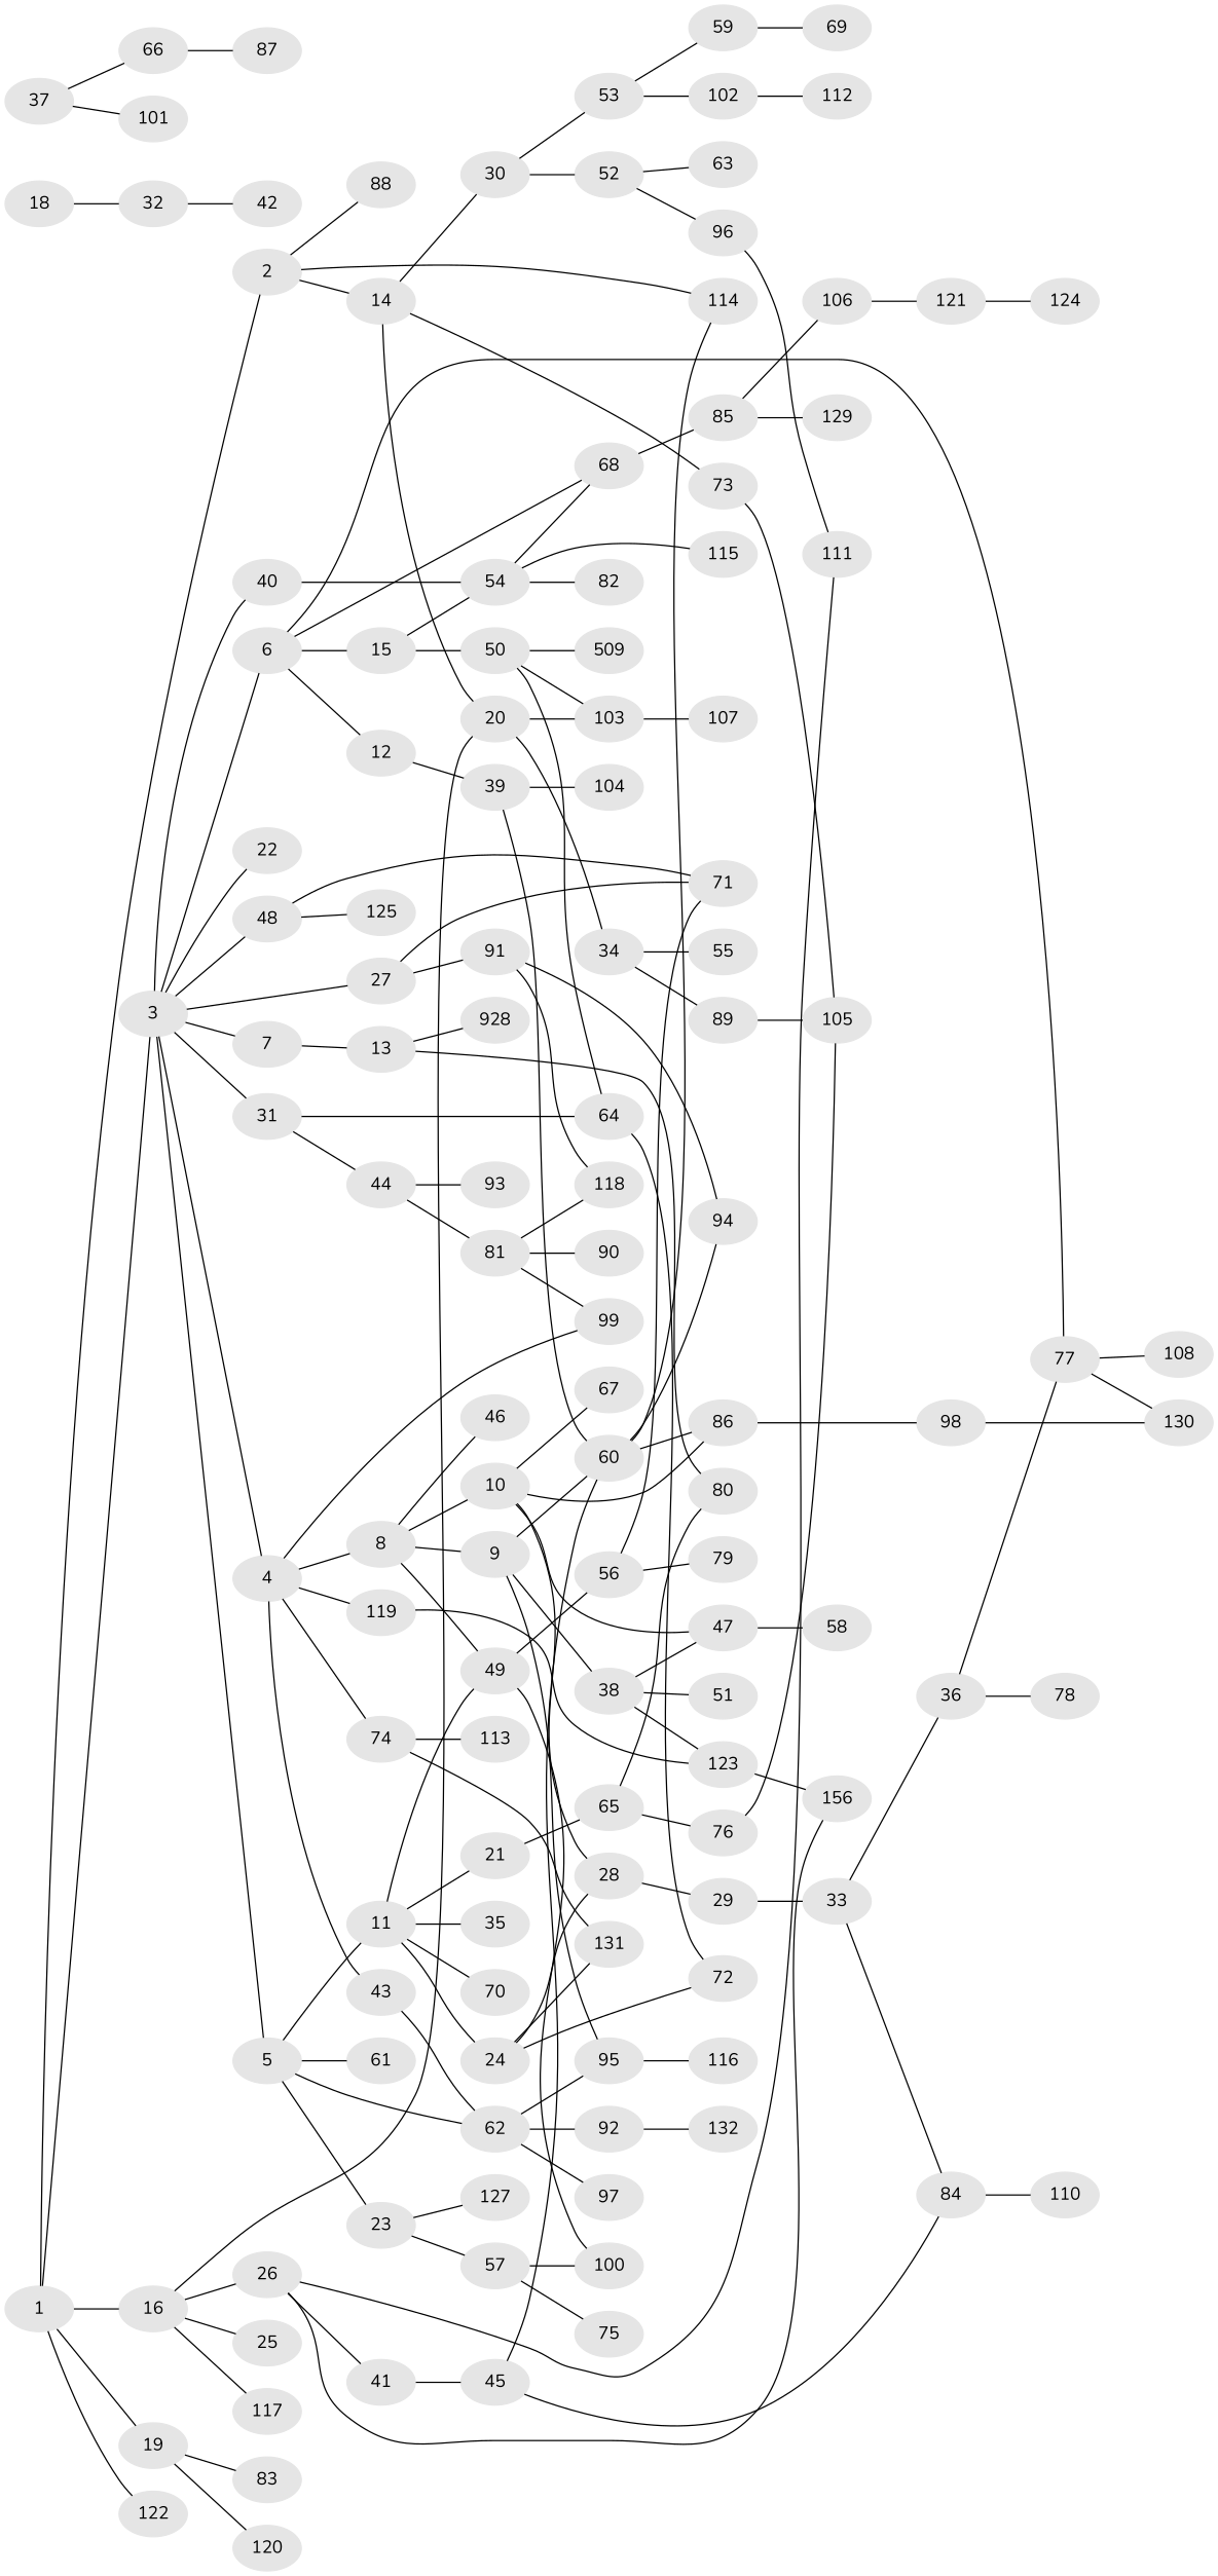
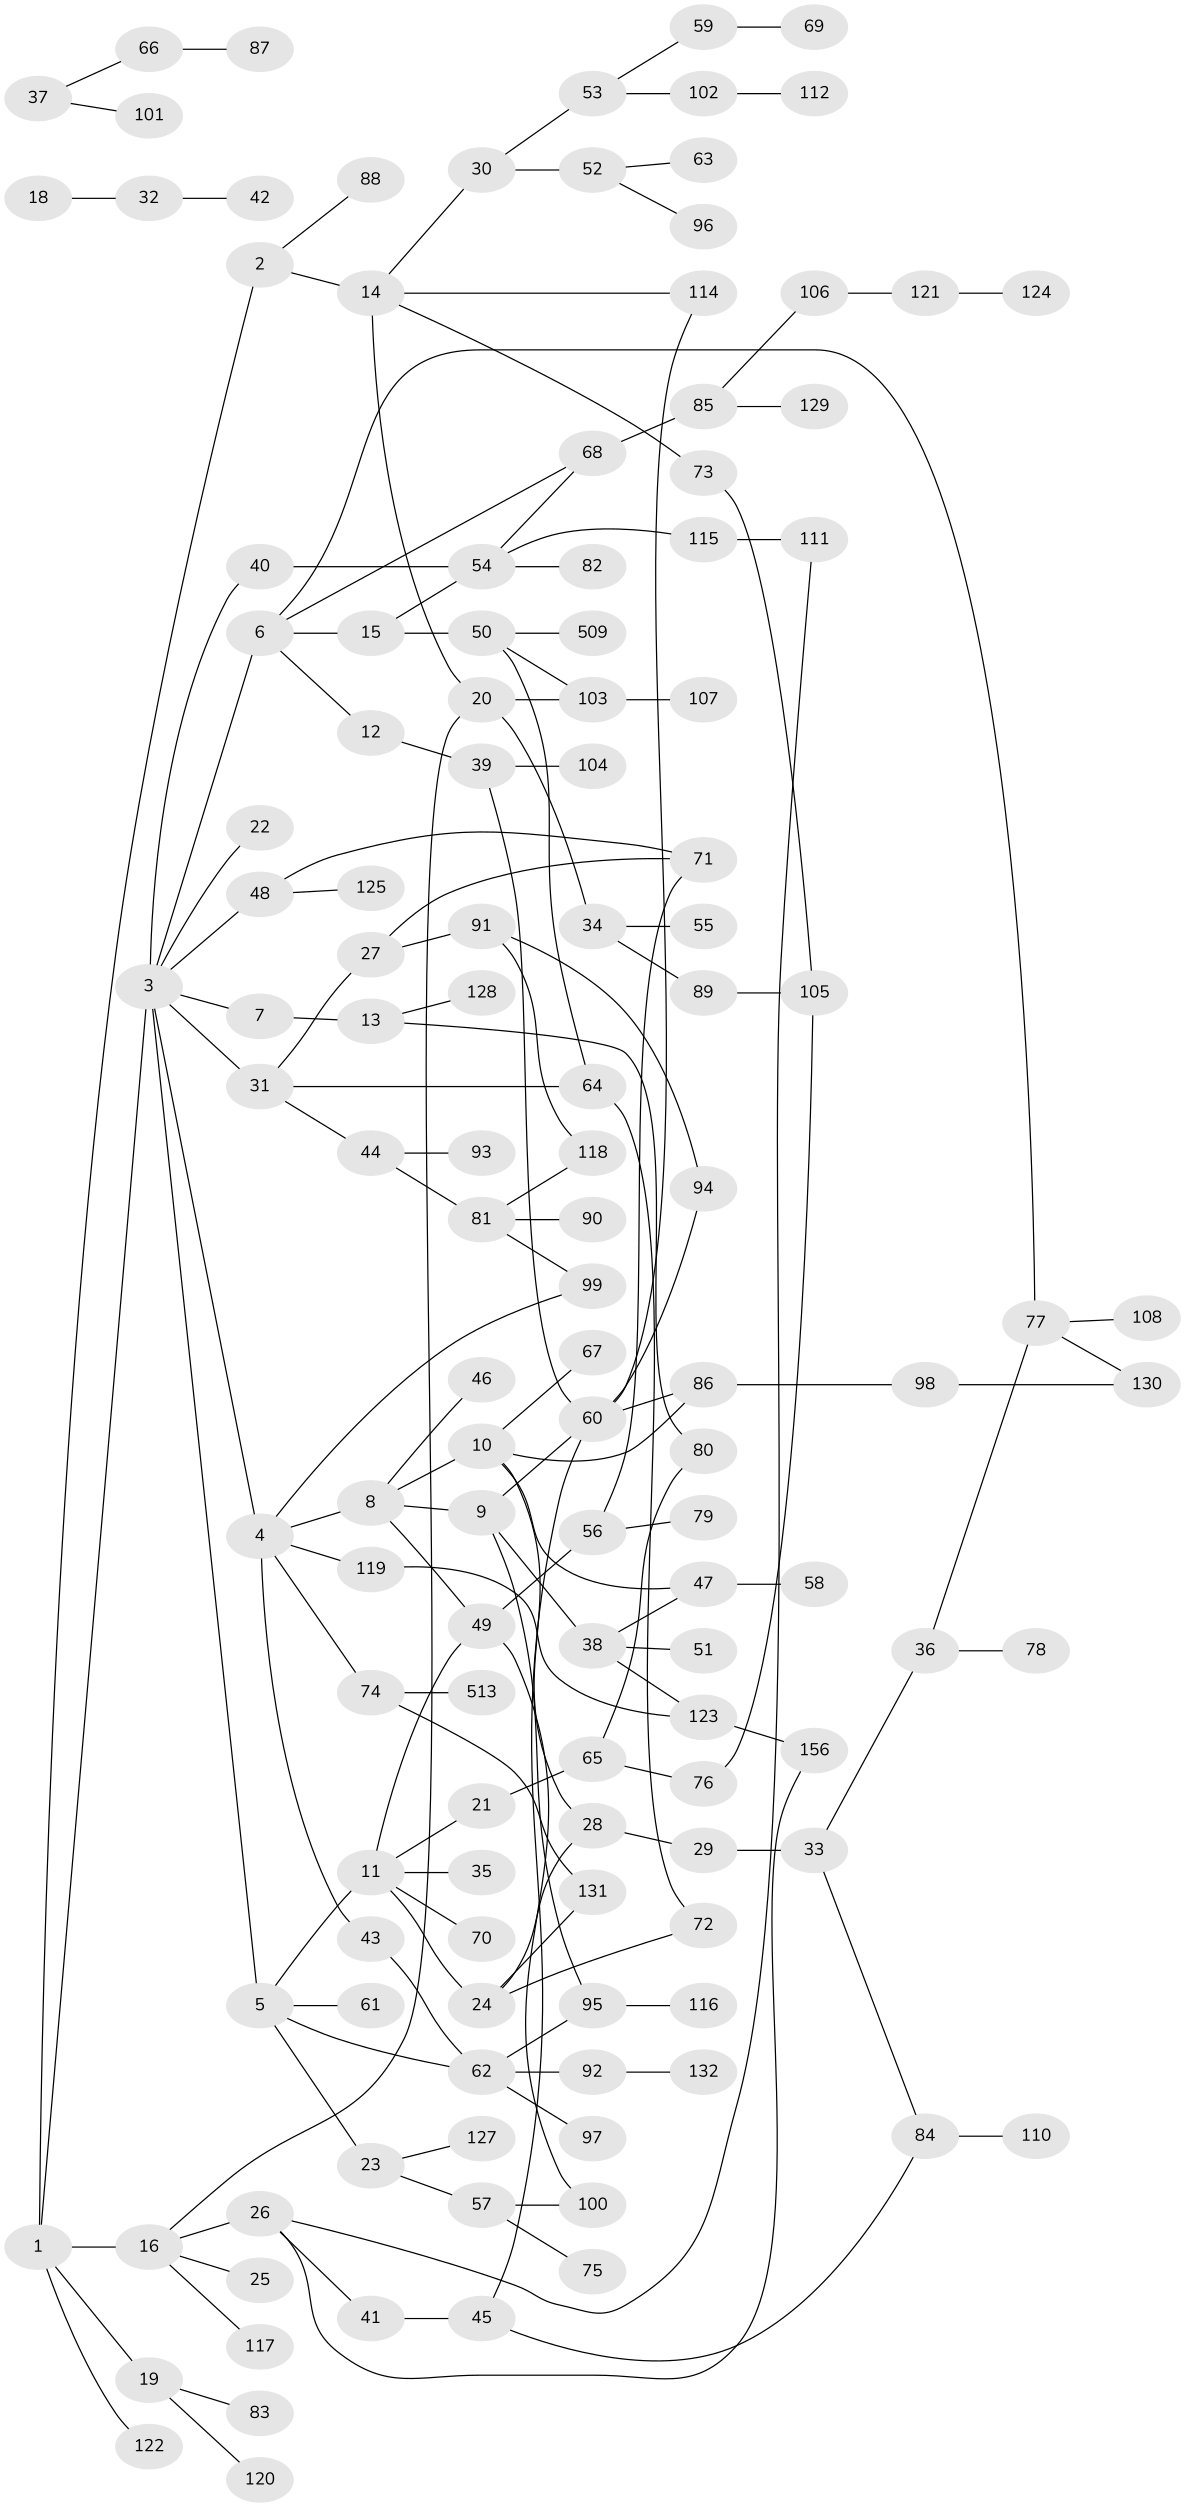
  graph {
    fontname=Nunito
    rankdir=LR
    node [color=gray90 fontname=Nunito style=filled]
    edge [fontname=Nunito]
    1
    2
    3
    16
    19
    122
    14
    88
    114
    4
    5
    6
    7
    22
    27
    31
    40
    48
    20
    25
    26
    117
    83
    120
    30
    73
    8
    43
    74
    99
    119
    11
    23
    61
    62
    12
    15
    68
    77
    13
    71
    91
    44
    64
    54
    125
    9
    10
    46
    49
    131
-   113
+   113 [label=513]
    123
    21
    24
    35
    70
    57
    127
    95
    92
    97
    39
    50
    85
    108
    130
    80
-   128 [label=928]
+   128
    38
    60
    28
    47
    67
    86
    56
    100
    51
    94
    116
    29
    58
    98
    65
    72
    104
    34
    103
    52
    53
    105
    n92 [label=509]
    82
    115
    41
    111
    n97 [label=156]
    18
    32
    37
    66
    101
    42
    55
    89
    107
    76
    75
    45
    118
    33
    36
    84
    63
    96
    59
    102
    106
    121
    81
    93
    78
    110
    87
    90
    79
    69
    112
    132
    129
    124
    1 -- 2
    1 -- 3
    1 -- 16
    1 -- 19
    1 -- 122
    2 -- 14
    2 -- 88
-   2 -- 114
+   14 -- 114
    3 -- 4
    3 -- 5
    3 -- 6
    3 -- 7
    3 -- 22
-   3 -- 27
+   31 -- 27
    3 -- 31
    3 -- 40
    3 -- 48
    16 -- 20
    16 -- 25
    16 -- 26
    16 -- 117
    19 -- 83
    19 -- 120
    14 -- 20
    14 -- 30
    14 -- 73
    4 -- 8
    4 -- 43
    4 -- 74
    4 -- 99
    4 -- 119
    5 -- 11
    5 -- 23
    5 -- 61
    5 -- 62
    6 -- 12
    6 -- 15
    6 -- 68
    6 -- 77
    7 -- 13
    27 -- 71
    27 -- 91
    31 -- 44
    31 -- 64
    40 -- 54
    48 -- 71
    48 -- 125
    20 -- 34
    20 -- 103
    26 -- 41
    26 -- 111
    26 -- n97
    30 -- 52
    30 -- 53
    73 -- 105
    8 -- 9
    8 -- 10
    8 -- 46
    8 -- 49
    43 -- 62
    74 -- 131
    74 -- 113
    119 -- 123
    11 -- 49
    11 -- 21
    11 -- 24
    11 -- 35
    11 -- 70
    23 -- 57
    23 -- 127
    62 -- 95
    62 -- 92
    62 -- 97
    12 -- 39
    15 -- 54
    15 -- 50
    68 -- 85
    77 -- 108
    77 -- 130
    13 -- 80
    13 -- 128
    91 -- 94
    91 -- 118
    44 -- 81
    44 -- 93
    64 -- 72
    54 -- 68
    54 -- 82
    54 -- 115
    9 -- 95
    9 -- 38
    9 -- 60
    10 -- 28
    10 -- 47
    10 -- 67
    10 -- 86
    49 -- 56
    49 -- 100
    123 -- n97
    21 -- 65
    24 -- 131
    24 -- 28
    24 -- 72
    57 -- 100
    57 -- 75
    95 -- 116
    92 -- 132
    39 -- 60
    39 -- 104
    50 -- 64
    50 -- 103
    50 -- n92
    85 -- 106
    85 -- 129
    38 -- 123
    38 -- 47
    38 -- 51
    60 -- 114
    60 -- 86
    60 -- 94
    28 -- 29
    47 -- 58
    86 -- 98
    56 -- 71
    56 -- 79
    29 -- 33
    98 -- 130
    65 -- 80
    65 -- 76
    34 -- 55
    34 -- 89
    103 -- 107
    52 -- 63
    52 -- 96
    53 -- 59
    53 -- 102
    41 -- 45
    18 -- 32
    32 -- 42
    37 -- 66
    37 -- 101
    66 -- 87
    89 -- 105
    76 -- 105
    45 -- 60
    45 -- 84
    33 -- 36
    33 -- 84
    36 -- 77
    36 -- 78
    84 -- 110
-   96 -- 111
+   115 -- 111
    59 -- 69
    102 -- 112
    106 -- 121
    121 -- 124
    81 -- 99
    81 -- 118
    81 -- 90
  }
